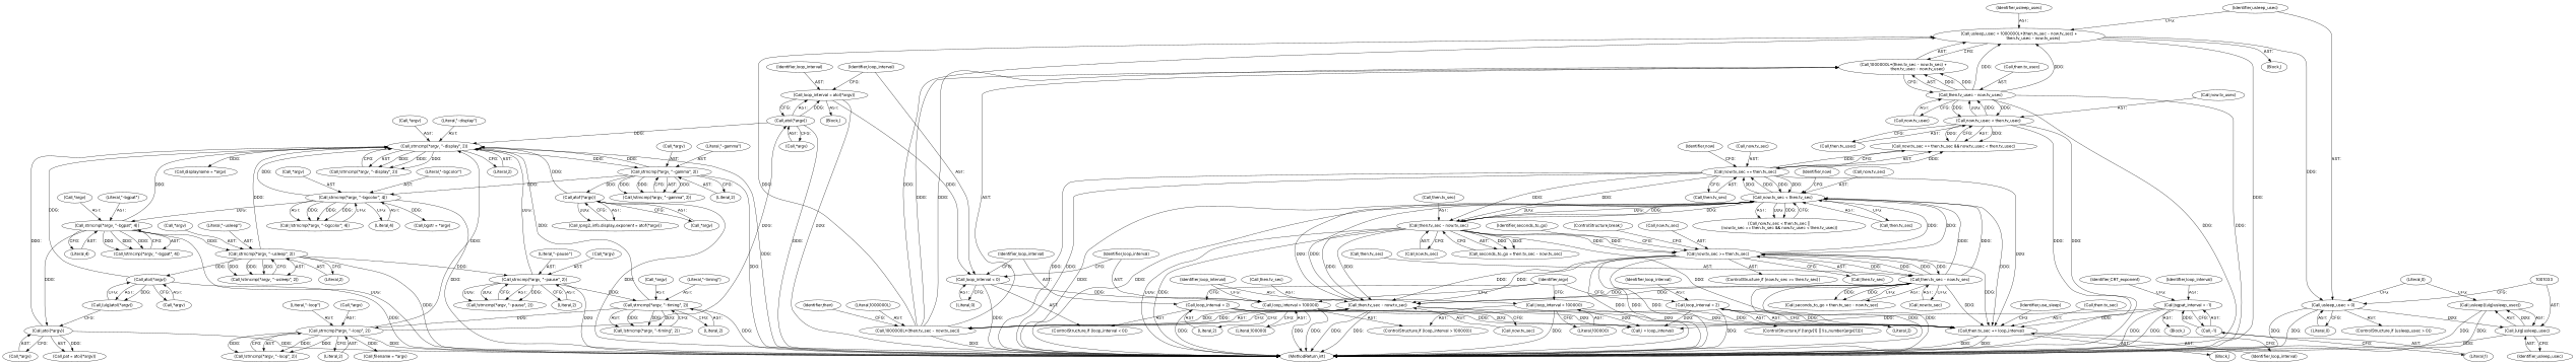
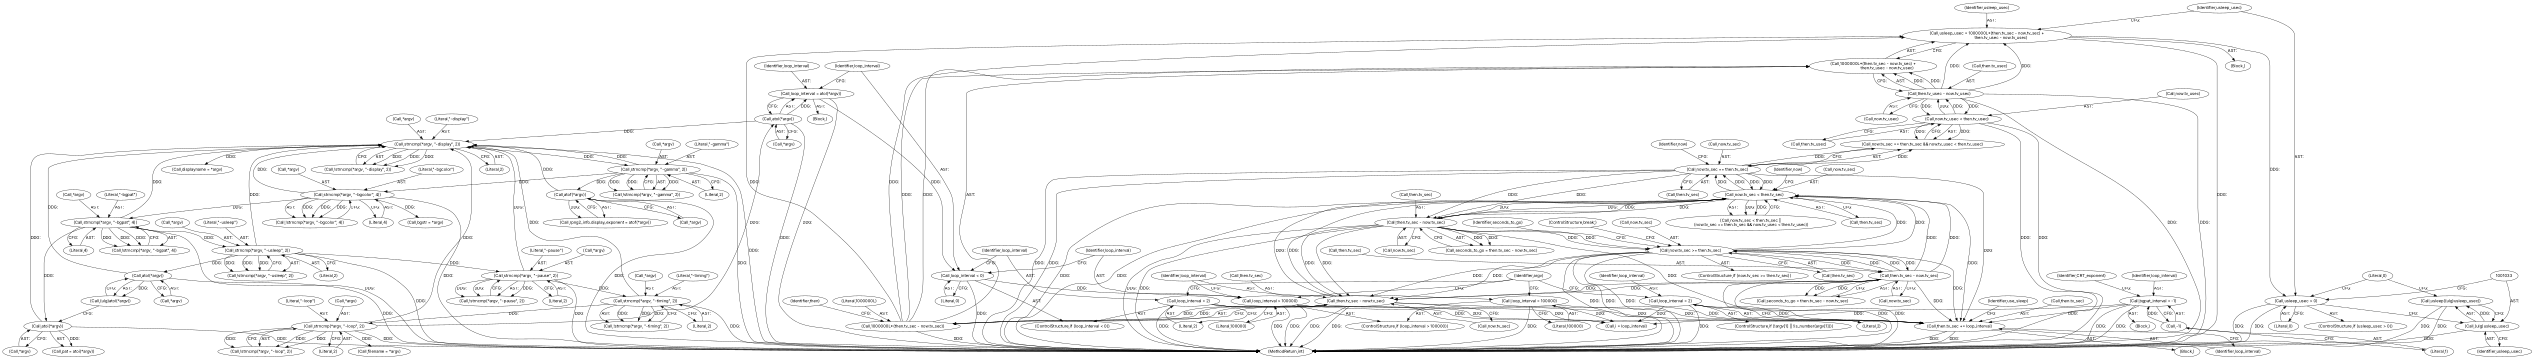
  digraph {
    fontname=Inter
    node [fontname=Inter]
    edge [fontname=Inter]
    n1 [label="(Call,usleep((ulg)usleep_usec))"]
    n2 [label="(Call,(ulg)usleep_usec)"]
    n3 [label="(MethodReturn,int)"]
    n4 [label="(Identifier,usleep_usec)"]
    n5 [label="(ControlStructure,if (usleep_usec > 0))"]
    n6 [label="(Call,usleep_usec > 0)"]
    n7 [label="(Literal,0)"]
    n8 [label="(Call,usleep_usec = 1000000L*(then.tv_sec - now.tv_sec) +\n                          then.tv_usec - now.tv_usec)"]
    n9 [label="(Block,)"]
    n10 [label="(Call,1000000L*(then.tv_sec - now.tv_sec) +\n                          then.tv_usec - now.tv_usec)"]
    n11 [label="(Call,then.tv_usec - now.tv_usec)"]
    n12 [label="(Call,1000000L*(then.tv_sec - now.tv_sec))"]
    n13 [label="(Call,then.tv_sec - now.tv_sec)"]
    n14 [label="(Call,now.tv_sec < then.tv_sec)"]
    n15 [label="(Call,then.tv_sec += loop_interval)"]
    n16 [label="(Call,now.tv_sec)"]
    n17 [label="(Call,then.tv_sec - now.tv_sec)"]
    n18 [label="(Call,now.tv_sec == then.tv_sec)"]
    n19 [label="(Call,now.tv_sec < then.tv_sec ||\n (now.tv_sec == then.tv_sec && now.tv_usec < then.tv_usec))"]
    n20 [label="(Call,then.tv_sec)"]
    n21 [label="(Block,)"]
    n22 [label="(Identifier,loop_interval)"]
    n23 [label="(Call,then.tv_sec - now.tv_sec)"]
    n24 [label="(Call,now.tv_sec >= then.tv_sec)"]
    n25 [label="(Call,seconds_to_go = then.tv_sec - now.tv_sec)"]
    n26 [label="(Call,now.tv_sec)"]
    n27 [label="(ControlStructure,if (now.tv_sec >= then.tv_sec))"]
    n28 [label="(Call,then.tv_sec)"]
    n29 [label="(Call,now.tv_sec)"]
    n30 [label="(Call,seconds_to_go = then.tv_sec - now.tv_sec)"]
    n31 [label="(Call,then.tv_sec)"]
    n32 [label="(Call,now.tv_sec == then.tv_sec && now.tv_usec < then.tv_usec)"]
    n33 [label="(Call,now.tv_usec < then.tv_usec)"]
    n34 [label="(Call,loop_interval = 2)"]
    n35 [label="(Literal,2)"]
    n36 [label="(Call,i = loop_interval)"]
    n37 [label="(ControlStructure,if (loop_interval < 0))"]
    n38 [label="(Call,loop_interval = 100000)"]
    n39 [label="(Literal,100000)"]
    n40 [label="(ControlStructure,if (loop_interval > 100000))"]
    n41 [label="(Call,loop_interval = 2)"]
    n42 [label="(Literal,2)"]
    n43 [label="(ControlStructure,if (!argv[1] || !is_number(argv[1])))"]
    n44 [label="(Call,loop_interval > 100000)"]
    n45 [label="(Literal,100000)"]
    n46 [label="(Call,loop_interval < 0)"]
    n47 [label="(Literal,0)"]
    n48 [label="(Call,loop_interval = atol(*argv))"]
    n49 [label="(Call,atol(*argv))"]
    n50 [label="(Block,)"]
    n51 [label="(Call,strncmp(*argv, \"-display\", 2))"]
    n52 [label="(Call,*argv)"]
    n53 [label="(Call,strncmp(*argv, \"-gamma\", 2))"]
    n54 [label="(Call,displayname = *argv)"]
    n55 [label="(Call,!strncmp(*argv, \"-display\", 2))"]
    n56 [label="(Literal,2)"]
    n57 [label="(Call,strncmp(*argv, \"-loop\", 2))"]
    n58 [label="(Call,!strncmp(*argv, \"-loop\", 2))"]
    n59 [label="(Literal,2)"]
    n60 [label="(Call,filename = *argv)"]
    n61 [label="(Call,strncmp(*argv, \"-timing\", 2))"]
    n62 [label="(Literal,2)"]
    n63 [label="(Call,!strncmp(*argv, \"-timing\", 2))"]
    n64 [label="(Call,strncmp(*argv, \"-pause\", 2))"]
    n65 [label="(Call,!strncmp(*argv, \"-pause\", 2))"]
    n66 [label="(Literal,2)"]
    n67 [label="(Call,strncmp(*argv, \"-usleep\", 2))"]
    n68 [label="(Call,atol(*argv))"]
    n69 [label="(Call,!strncmp(*argv, \"-usleep\", 2))"]
    n70 [label="(Literal,2)"]
    n71 [label="(Call,(ulg)atol(*argv))"]
    n72 [label="(Call,*argv)"]
    n73 [label="(Call,strncmp(*argv, \"-bgpat\", 4))"]
    n74 [label="(Call,atoi(*argv))"]
    n75 [label="(Call,!strncmp(*argv, \"-bgpat\", 4))"]
    n76 [label="(Literal,4)"]
    n77 [label="(Call,*argv)"]
    n78 [label="(Call,pat = atoi(*argv))"]
    n79 [label="(Call,strncmp(*argv, \"-bgcolor\", 4))"]
    n80 [label="(Literal,4)"]
    n81 [label="(Call,bgstr = *argv)"]
    n82 [label="(Call,!strncmp(*argv, \"-bgcolor\", 4))"]
    n83 [label="(Call,atof(*argv))"]
    n84 [label="(Call,!strncmp(*argv, \"-gamma\", 2))"]
    n85 [label="(Literal,2)"]
    n86 [label="(Call,rpng2_info.display_exponent = atof(*argv))"]
    n87 [label="(Call,*argv)"]
    n88 [label="(Call,bgpat_interval = -1)"]
    n89 [label="(Call,-1)"]
    n90 [label="(Block,)"]
    n91 [label="(Literal,1)"]
    n92 [label="(Call,now.tv_usec)"]
    n93 [label="(Call,then.tv_usec)"]
    n94 [label="(Call,now.tv_sec)"]
    n95 [label="(Call,*argv)"]
    n96 [label="(Literal,0)"]
    n97 [label="(Call,now.tv_sec)"]
    n98 [label="(Literal,\"-gamma\")"]
    n99 [label="(Identifier,CRT_exponent)"]
    n100 [label="(Identifier,usleep_usec)"]
    n101 [label="(Call,then.tv_sec)"]
    n102 [label="(Call,now.tv_usec)"]
    n103 [label="(Call,*argv)"]
    n104 [label="(Call,*argv)"]
    n105 [label="(Call,*argv)"]
    n106 [label="(Call,now.tv_sec)"]
    n107 [label="(Literal,\"-display\")"]
    n108 [label="(Literal,\"-timing\")"]
    n109 [label="(Literal,\"-usleep\")"]
    n110 [label="(Identifier,use_sleep)"]
    n111 [label="(Identifier,loop_interval)"]
    n112 [label="(Call,*argv)"]
    n113 [label="(Call,*argv)"]
    n114 [label="(Identifier,loop_interval)"]
    n115 [label="(Call,then.tv_sec)"]
    n116 [label="(Identifier,loop_interval)"]
    n117 [label="(Identifier,now)"]
    n118 [label="(Identifier,loop_interval)"]
    n119 [label="(Literal,1000000L)"]
    n120 [label="(Call,*argv)"]
    n121 [label="(Identifier,seconds_to_go)"]
    n122 [label="(Literal,\"-loop\")"]
    n123 [label="(Identifier,then)"]
    n124 [label="(Literal,\"-pause\")"]
    n125 [label="(Literal,\"-bgpat\")"]
    n126 [label="(ControlStructure,break;)"]
    n127 [label="(Identifier,loop_interval)"]
    n128 [label="(Identifier,argv)"]
    n129 [label="(Identifier,usleep_usec)"]
    n130 [label="(Identifier,loop_interval)"]
    n131 [label="(Call,then.tv_sec)"]
    n132 [label="(Literal,\"-bgcolor\")"]
    n133 [label="(Call,then.tv_sec)"]
    n134 [label="(Identifier,now)"]
    n135 [label="(Identifier,loop_interval)"]
    n136 [label="(Call,then.tv_usec)"]
    n137 [label="(Call,*argv)"]
    1001033
-   n1 -> n2 [label="AST: "]
+   n1 -> n2 [label="CFG: "]
    n1 -> n3 [label="DDG: "]
    n1 -> n3 [label="DDG: "]
    n2 -> n1 [label="AST: "]
    n2 -> n1 [label="DDG: "]
    n2 -> n3 [label="DDG: "]
    n2 -> n4 [label="CFG: "]
    n4 -> n2 [label="AST: "]
-   n6 -> n2 [label="DDG: "]
+   n6 -> n2 [label="CFG: "]
    n6 -> n3 [label="DDG: "]
    n6 -> n3 [label="DDG: "]
    n6 -> n5 [label="AST: "]
    n6 -> n7 [label="CFG: "]
    n7 -> n6 [label="AST: "]
    n8 -> n3 [label="DDG: "]
    n8 -> n6 [label="DDG: "]
    n8 -> n9 [label="AST: "]
    n8 -> n10 [label="CFG: "]
    n10 -> n8 [label="AST: "]
    n10 -> n11 [label="CFG: "]
    n11 -> n3 [label="DDG: "]
    n11 -> n3 [label="DDG: "]
    n11 -> n8 [label="DDG: "]
    n11 -> n8 [label="DDG: "]
    n11 -> n10 [label="AST: "]
    n11 -> n10 [label="DDG: "]
    n11 -> n10 [label="DDG: "]
    n11 -> n33 [label="DDG: "]
    n11 -> n33 [label="DDG: "]
    n11 -> n92 [label="CFG: "]
    n12 -> n3 [label="DDG: "]
    n12 -> n8 [label="DDG: "]
    n12 -> n8 [label="DDG: "]
    n12 -> n10 [label="AST: "]
    n12 -> n10 [label="DDG: "]
    n12 -> n10 [label="DDG: "]
    n12 -> n13 [label="CFG: "]
    n13 -> n3 [label="DDG: "]
    n13 -> n3 [label="DDG: "]
    n13 -> n12 [label="AST: "]
    n13 -> n12 [label="DDG: "]
    n13 -> n12 [label="DDG: "]
    n13 -> n14 [label="DDG: "]
    n13 -> n14 [label="DDG: "]
    n13 -> n15 [label="DDG: "]
    n13 -> n16 [label="CFG: "]
    n14 -> n3 [label="DDG: "]
    n14 -> n3 [label="DDG: "]
    n14 -> n15 [label="DDG: "]
    n14 -> n17 [label="DDG: "]
    n14 -> n17 [label="DDG: "]
    n14 -> n18 [label="DDG: "]
    n14 -> n18 [label="DDG: "]
    n14 -> n19 [label="AST: "]
    n14 -> n19 [label="DDG: "]
    n14 -> n19 [label="DDG: "]
    n14 -> n20 [label="CFG: "]
    n15 -> n3 [label="DDG: "]
    n15 -> n3 [label="DDG: "]
    n15 -> n21 [label="AST: "]
    n15 -> n22 [label="CFG: "]
    n16 -> n13 [label="AST: "]
    n17 -> n3 [label="DDG: "]
    n17 -> n3 [label="DDG: "]
    n17 -> n13 [label="DDG: "]
    n17 -> n13 [label="DDG: "]
    n17 -> n14 [label="DDG: "]
    n17 -> n14 [label="DDG: "]
    n17 -> n15 [label="DDG: "]
    n17 -> n24 [label="DDG: "]
    n17 -> n24 [label="DDG: "]
    n17 -> n29 [label="CFG: "]
    n17 -> n30 [label="AST: "]
    n17 -> n30 [label="DDG: "]
    n17 -> n30 [label="DDG: "]
    n18 -> n3 [label="DDG: "]
    n18 -> n3 [label="DDG: "]
    n18 -> n14 [label="DDG: "]
    n18 -> n14 [label="DDG: "]
    n18 -> n15 [label="DDG: "]
    n18 -> n17 [label="DDG: "]
    n18 -> n17 [label="DDG: "]
    n18 -> n31 [label="CFG: "]
    n18 -> n32 [label="AST: "]
    n18 -> n32 [label="DDG: "]
    n18 -> n32 [label="DDG: "]
    n19 -> n14 [label="CFG: "]
    n20 -> n14 [label="AST: "]
    n22 -> n15 [label="AST: "]
    n23 -> n3 [label="DDG: "]
    n23 -> n3 [label="DDG: "]
    n23 -> n13 [label="DDG: "]
    n23 -> n13 [label="DDG: "]
    n23 -> n14 [label="DDG: "]
    n23 -> n14 [label="DDG: "]
    n23 -> n15 [label="DDG: "]
    n23 -> n24 [label="DDG: "]
    n23 -> n24 [label="DDG: "]
    n23 -> n25 [label="AST: "]
    n23 -> n25 [label="DDG: "]
    n23 -> n25 [label="DDG: "]
    n23 -> n26 [label="CFG: "]
    n24 -> n3 [label="DDG: "]
    n24 -> n3 [label="DDG: "]
    n24 -> n3 [label="DDG: "]
    n24 -> n13 [label="DDG: "]
    n24 -> n13 [label="DDG: "]
    n24 -> n14 [label="DDG: "]
    n24 -> n14 [label="DDG: "]
    n24 -> n15 [label="DDG: "]
    n24 -> n23 [label="DDG: "]
    n24 -> n23 [label="DDG: "]
    n24 -> n27 [label="AST: "]
    n24 -> n28 [label="CFG: "]
    n25 -> n23 [label="CFG: "]
    n26 -> n23 [label="AST: "]
    n28 -> n24 [label="AST: "]
    n29 -> n17 [label="AST: "]
    n30 -> n17 [label="CFG: "]
    n31 -> n18 [label="AST: "]
    n32 -> n18 [label="CFG: "]
    n32 -> n33 [label="CFG: "]
    n33 -> n3 [label="DDG: "]
    n33 -> n3 [label="DDG: "]
    n33 -> n11 [label="DDG: "]
    n33 -> n11 [label="DDG: "]
    n33 -> n32 [label="AST: "]
    n33 -> n32 [label="DDG: "]
    n33 -> n32 [label="DDG: "]
    n33 -> n93 [label="CFG: "]
    n34 -> n3 [label="DDG: "]
    n34 -> n15 [label="DDG: "]
    n34 -> n35 [label="CFG: "]
    n34 -> n36 [label="DDG: "]
    n34 -> n37 [label="AST: "]
    n35 -> n34 [label="AST: "]
    n38 -> n3 [label="DDG: "]
    n38 -> n15 [label="DDG: "]
    n38 -> n36 [label="DDG: "]
    n38 -> n39 [label="CFG: "]
    n38 -> n40 [label="AST: "]
    n39 -> n38 [label="AST: "]
    n41 -> n3 [label="DDG: "]
    n41 -> n15 [label="DDG: "]
    n41 -> n36 [label="DDG: "]
    n41 -> n42 [label="CFG: "]
    n41 -> n43 [label="AST: "]
    n42 -> n41 [label="AST: "]
    n44 -> n3 [label="DDG: "]
    n44 -> n3 [label="DDG: "]
    n44 -> n15 [label="DDG: "]
    n44 -> n36 [label="DDG: "]
    n44 -> n40 [label="AST: "]
    n44 -> n45 [label="CFG: "]
    n45 -> n44 [label="AST: "]
    n46 -> n3 [label="DDG: "]
    n46 -> n37 [label="AST: "]
    n46 -> n44 [label="DDG: "]
    n46 -> n47 [label="CFG: "]
    n47 -> n46 [label="AST: "]
    n48 -> n3 [label="DDG: "]
    n48 -> n46 [label="DDG: "]
    n48 -> n49 [label="CFG: "]
    n48 -> n50 [label="AST: "]
    n49 -> n3 [label="DDG: "]
    n49 -> n48 [label="AST: "]
    n49 -> n48 [label="DDG: "]
    n49 -> n51 [label="DDG: "]
    n49 -> n52 [label="CFG: "]
    n51 -> n3 [label="DDG: "]
    n51 -> n53 [label="DDG: "]
    n51 -> n54 [label="DDG: "]
    n51 -> n55 [label="AST: "]
    n51 -> n55 [label="DDG: "]
    n51 -> n55 [label="DDG: "]
    n51 -> n55 [label="DDG: "]
    n51 -> n56 [label="CFG: "]
    n52 -> n49 [label="AST: "]
    n53 -> n3 [label="DDG: "]
    n53 -> n51 [label="DDG: "]
    n53 -> n79 [label="DDG: "]
    n53 -> n83 [label="DDG: "]
    n53 -> n84 [label="AST: "]
    n53 -> n84 [label="DDG: "]
    n53 -> n84 [label="DDG: "]
    n53 -> n84 [label="DDG: "]
    n53 -> n85 [label="CFG: "]
    n55 -> n51 [label="CFG: "]
    n56 -> n51 [label="AST: "]
    n57 -> n3 [label="DDG: "]
    n57 -> n49 [label="DDG: "]
    n57 -> n51 [label="DDG: "]
    n57 -> n58 [label="AST: "]
    n57 -> n58 [label="DDG: "]
    n57 -> n58 [label="DDG: "]
    n57 -> n58 [label="DDG: "]
    n57 -> n59 [label="CFG: "]
    n57 -> n60 [label="DDG: "]
    n58 -> n57 [label="CFG: "]
    n59 -> n57 [label="AST: "]
    n61 -> n3 [label="DDG: "]
    n61 -> n51 [label="DDG: "]
    n61 -> n57 [label="DDG: "]
    n61 -> n62 [label="CFG: "]
    n61 -> n63 [label="AST: "]
    n61 -> n63 [label="DDG: "]
    n61 -> n63 [label="DDG: "]
    n61 -> n63 [label="DDG: "]
    n62 -> n61 [label="AST: "]
    n63 -> n61 [label="CFG: "]
    n64 -> n3 [label="DDG: "]
    n64 -> n51 [label="DDG: "]
    n64 -> n61 [label="DDG: "]
    n64 -> n65 [label="AST: "]
    n64 -> n65 [label="DDG: "]
    n64 -> n65 [label="DDG: "]
    n64 -> n65 [label="DDG: "]
    n64 -> n66 [label="CFG: "]
    n65 -> n64 [label="CFG: "]
    n66 -> n64 [label="AST: "]
    n67 -> n3 [label="DDG: "]
    n67 -> n51 [label="DDG: "]
    n67 -> n64 [label="DDG: "]
    n67 -> n68 [label="DDG: "]
    n67 -> n69 [label="AST: "]
    n67 -> n69 [label="DDG: "]
    n67 -> n69 [label="DDG: "]
    n67 -> n69 [label="DDG: "]
    n67 -> n70 [label="CFG: "]
    n68 -> n3 [label="DDG: "]
    n68 -> n51 [label="DDG: "]
    n68 -> n71 [label="AST: "]
    n68 -> n71 [label="DDG: "]
    n68 -> n72 [label="CFG: "]
    n69 -> n67 [label="CFG: "]
    n70 -> n67 [label="AST: "]
    n71 -> n68 [label="CFG: "]
    n71 -> n74 [label="CFG: "]
    n72 -> n68 [label="AST: "]
    n73 -> n3 [label="DDG: "]
    n73 -> n51 [label="DDG: "]
    n73 -> n67 [label="DDG: "]
    n73 -> n74 [label="DDG: "]
    n73 -> n75 [label="AST: "]
    n73 -> n75 [label="DDG: "]
    n73 -> n75 [label="DDG: "]
    n73 -> n75 [label="DDG: "]
    n73 -> n76 [label="CFG: "]
    n74 -> n3 [label="DDG: "]
    n74 -> n51 [label="DDG: "]
    n74 -> n77 [label="CFG: "]
    n74 -> n78 [label="AST: "]
    n74 -> n78 [label="DDG: "]
    n75 -> n73 [label="CFG: "]
    n76 -> n73 [label="AST: "]
    n77 -> n74 [label="AST: "]
    n79 -> n3 [label="DDG: "]
    n79 -> n51 [label="DDG: "]
    n79 -> n73 [label="DDG: "]
    n79 -> n80 [label="CFG: "]
    n79 -> n81 [label="DDG: "]
    n79 -> n82 [label="AST: "]
    n79 -> n82 [label="DDG: "]
    n79 -> n82 [label="DDG: "]
    n79 -> n82 [label="DDG: "]
    n80 -> n79 [label="AST: "]
    n82 -> n79 [label="CFG: "]
    n83 -> n3 [label="DDG: "]
    n83 -> n51 [label="DDG: "]
    n83 -> n86 [label="AST: "]
    n83 -> n86 [label="DDG: "]
    n83 -> n87 [label="CFG: "]
    n84 -> n53 [label="CFG: "]
    n85 -> n53 [label="AST: "]
    n86 -> n83 [label="CFG: "]
    n87 -> n83 [label="AST: "]
    n88 -> n3 [label="DDG: "]
    n88 -> n3 [label="DDG: "]
    n88 -> n15 [label="DDG: "]
    n88 -> n36 [label="DDG: "]
    n88 -> n89 [label="CFG: "]
    n88 -> n90 [label="AST: "]
    n89 -> n88 [label="AST: "]
    n89 -> n88 [label="DDG: "]
    n89 -> n91 [label="CFG: "]
    n91 -> n89 [label="AST: "]
    n92 -> n11 [label="AST: "]
    n93 -> n33 [label="AST: "]
    n94 -> n24 [label="AST: "]
    n95 -> n79 [label="AST: "]
    n96 -> n1 [label="CFG: "]
    n96 -> n6 [label="CFG: "]
    n97 -> n14 [label="AST: "]
    n98 -> n53 [label="AST: "]
    n99 -> n88 [label="CFG: "]
    n100 -> n8 [label="AST: "]
    n101 -> n23 [label="AST: "]
    n102 -> n33 [label="AST: "]
    n103 -> n53 [label="AST: "]
    n104 -> n61 [label="AST: "]
    n105 -> n67 [label="AST: "]
    n106 -> n18 [label="AST: "]
    n107 -> n51 [label="AST: "]
    n108 -> n61 [label="AST: "]
    n109 -> n67 [label="AST: "]
    n110 -> n15 [label="CFG: "]
    n111 -> n48 [label="AST: "]
    n112 -> n64 [label="AST: "]
    n113 -> n51 [label="AST: "]
    n114 -> n38 [label="AST: "]
    n114 -> n44 [label="CFG: "]
    n115 -> n15 [label="AST: "]
    n116 -> n88 [label="AST: "]
    n117 -> n14 [label="CFG: "]
    n118 -> n34 [label="AST: "]
    n118 -> n46 [label="CFG: "]
    n119 -> n12 [label="AST: "]
    n120 -> n73 [label="AST: "]
    n121 -> n24 [label="CFG: "]
    n122 -> n57 [label="AST: "]
    n123 -> n12 [label="CFG: "]
    n124 -> n64 [label="AST: "]
    n125 -> n73 [label="AST: "]
    n126 -> n24 [label="CFG: "]
    n127 -> n44 [label="AST: "]
    n127 -> n46 [label="CFG: "]
    n128 -> n34 [label="CFG: "]
    n128 -> n38 [label="CFG: "]
    n128 -> n41 [label="CFG: "]
    n128 -> n44 [label="CFG: "]
    n129 -> n6 [label="AST: "]
    n129 -> n8 [label="CFG: "]
    n130 -> n46 [label="AST: "]
    n130 -> n48 [label="CFG: "]
    n131 -> n13 [label="AST: "]
    n132 -> n79 [label="AST: "]
    n133 -> n17 [label="AST: "]
    n134 -> n18 [label="CFG: "]
    n135 -> n41 [label="AST: "]
    n136 -> n11 [label="AST: "]
    n137 -> n57 [label="AST: "]
    1001033 -> n2 [label="AST: "]
    1001033 -> n6 [label="CFG: "]
  }
